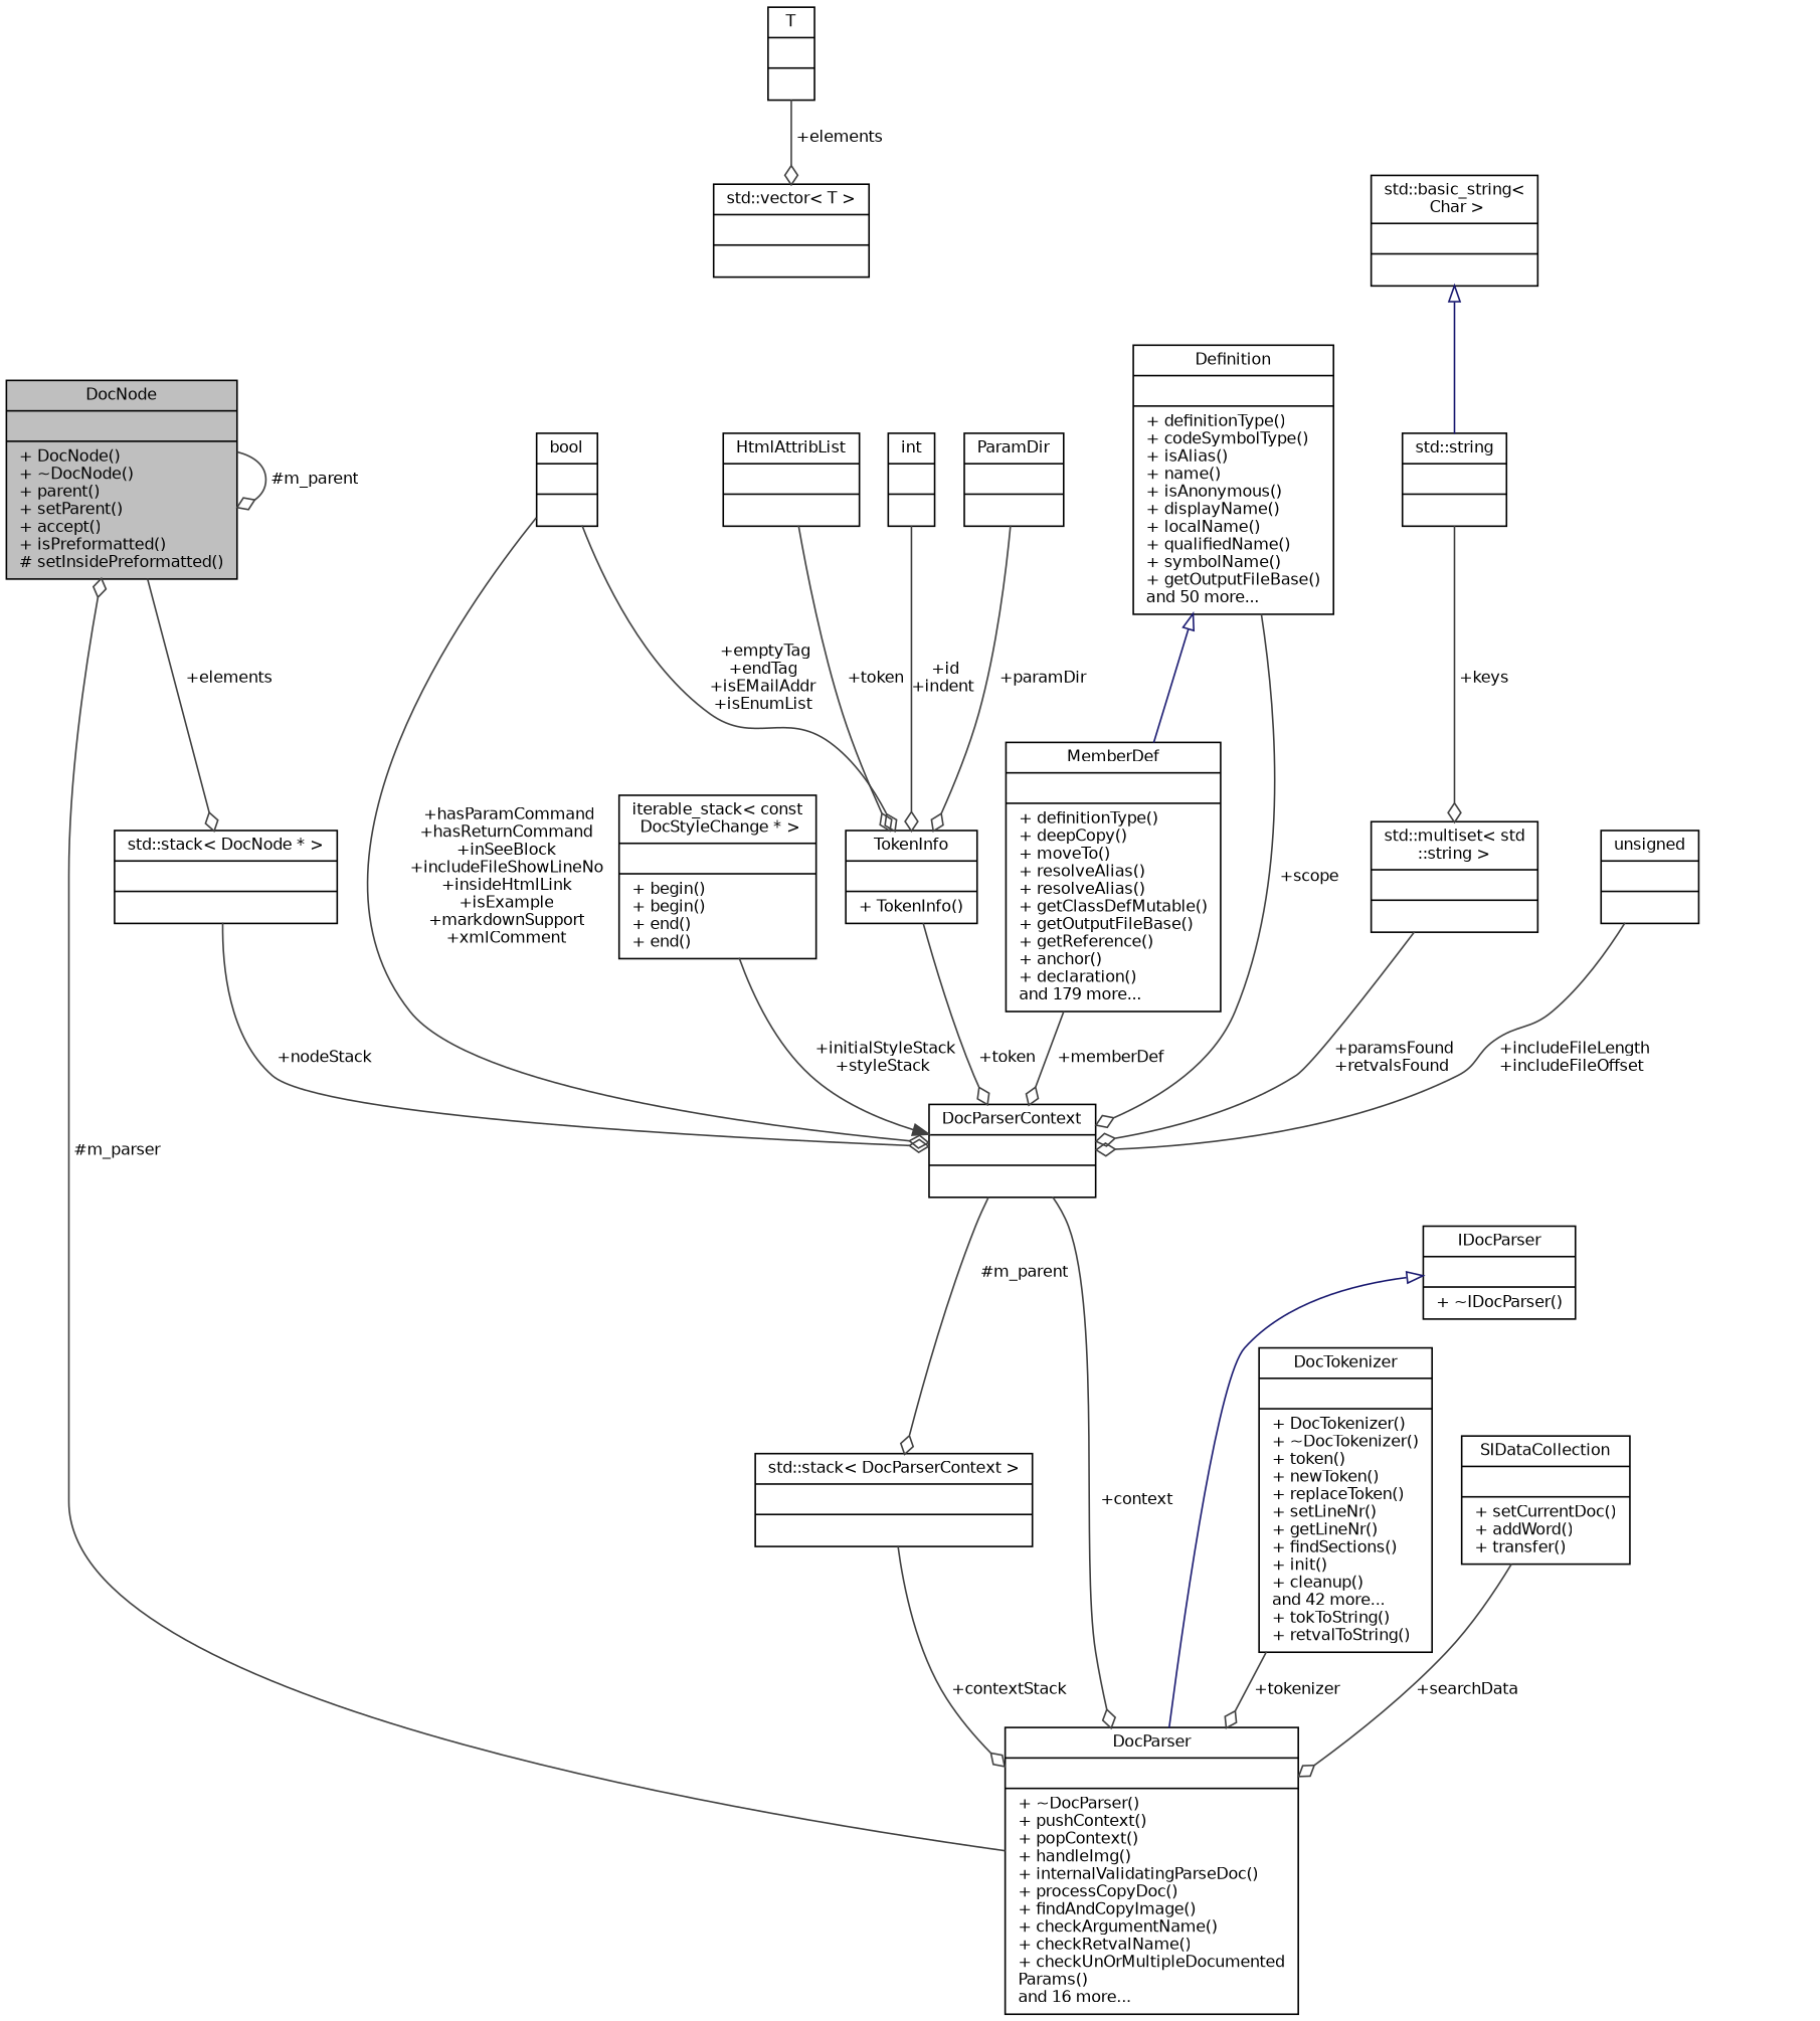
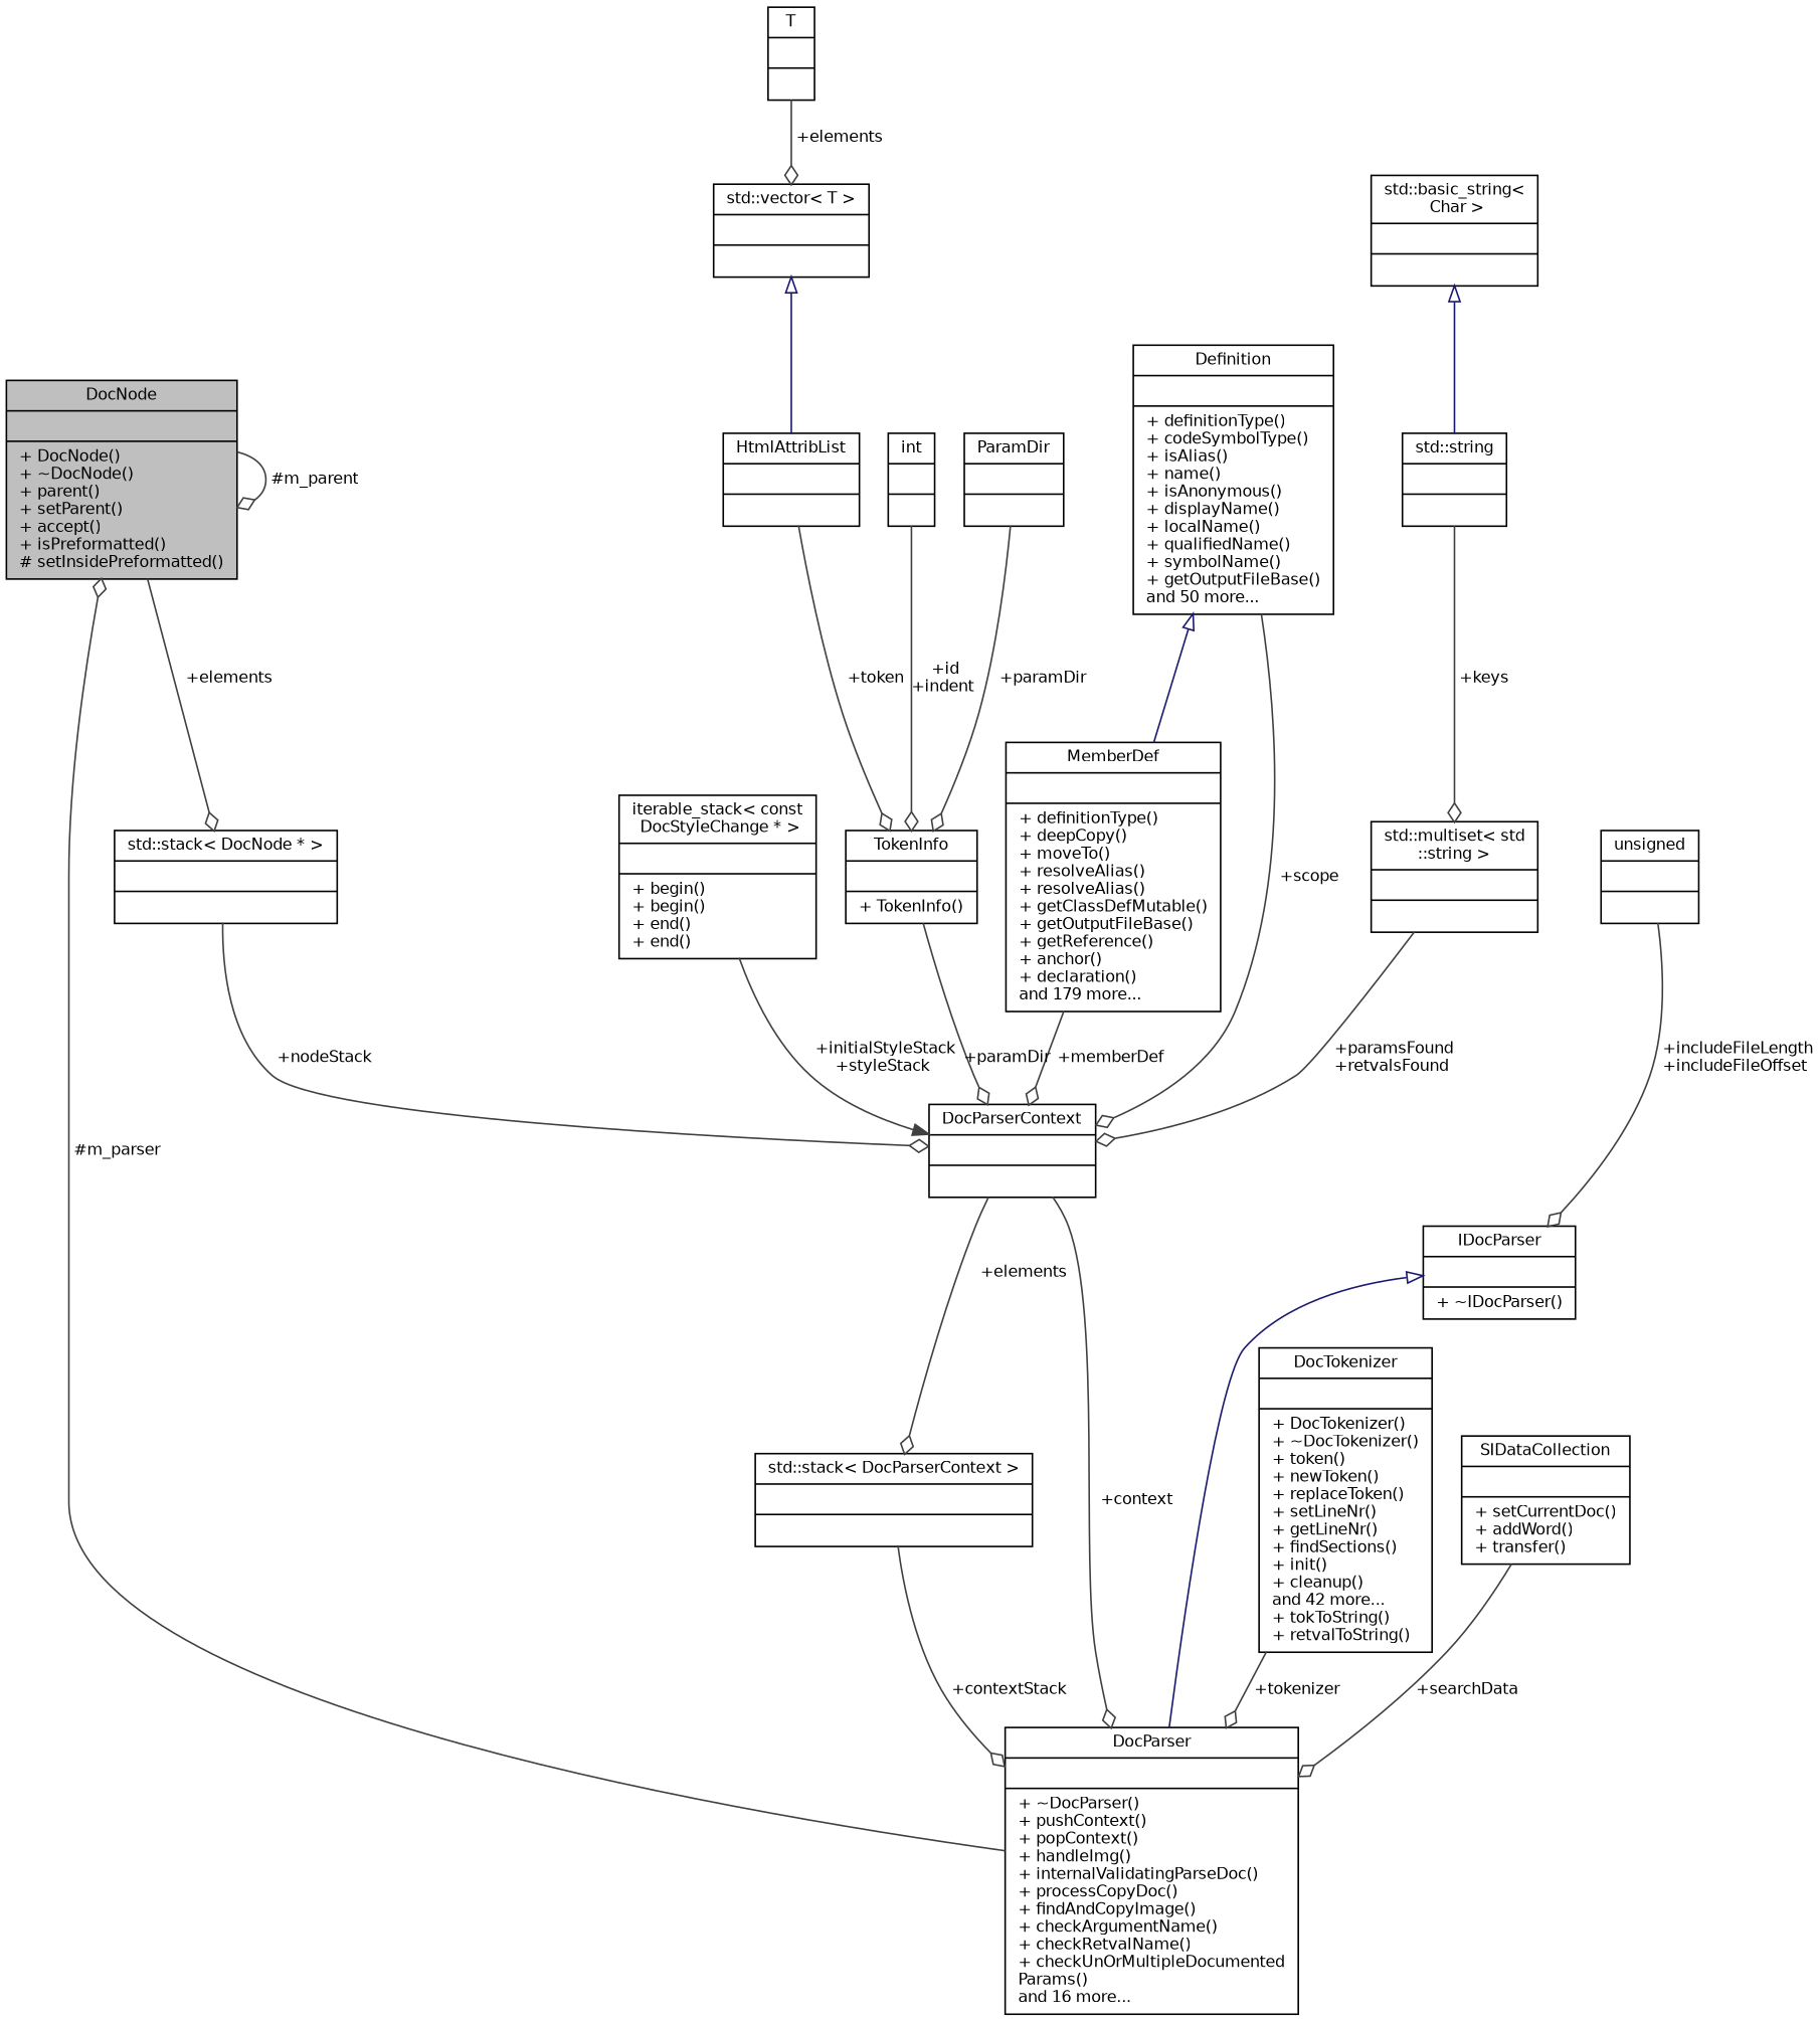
  digraph {
    node [color=black fillcolor=white fontname=Helvetica fontsize=10 shape=record style=filled]
    edge [arrowhead=odiamond color=grey25 fontname=Helvetica fontsize=10 labelfontname=Helvetica labelfontsize=10 style=solid]
    n1 [fillcolor=grey75 fontcolor=black height=0.2 label="{DocNode\n||+ DocNode()\l+ ~DocNode()\l+ parent()\l+ setParent()\l+ accept()\l+ isPreformatted()\l# setInsidePreformatted()\l}" width=0.4]
    n2 [height=0.2 label="{std::stack\< DocNode * \>\n||}" width=0.4]
    n3 [height=0.2 label="{DocParserContext\n||}" width=0.4]
    n4 [height=0.2 label="{DocParser\n||+ ~DocParser()\l+ pushContext()\l+ popContext()\l+ handleImg()\l+ internalValidatingParseDoc()\l+ processCopyDoc()\l+ findAndCopyImage()\l+ checkArgumentName()\l+ checkRetvalName()\l+ checkUnOrMultipleDocumented\lParams()\land 16 more...\l}" width=0.4]
    n5 [height=0.2 label="{IDocParser\n||+ ~IDocParser()\l}" width=0.4]
    n6 [height=0.2 label="{std::stack\< DocParserContext \>\n||}" width=0.4]
    n7 [height=0.2 label="{Definition\n||+ definitionType()\l+ codeSymbolType()\l+ isAlias()\l+ name()\l+ isAnonymous()\l+ displayName()\l+ localName()\l+ qualifiedName()\l+ symbolName()\l+ getOutputFileBase()\land 50 more...\l}" width=0.4]
    n8 [height=0.2 label="{MemberDef\n||+ definitionType()\l+ deepCopy()\l+ moveTo()\l+ resolveAlias()\l+ resolveAlias()\l+ getClassDefMutable()\l+ getOutputFileBase()\l+ getReference()\l+ anchor()\l+ declaration()\land 179 more...\l}" width=0.4]
    n9 [height=0.2 label="{TokenInfo\n||+ TokenInfo()\l}" width=0.4]
-   n10 [height=0.2 label="{bool\n||}" width=0.4]
    n11 [height=0.2 label="{iterable_stack\< const\l DocStyleChange * \>\n||+ begin()\l+ begin()\l+ end()\l+ end()\l}" width=0.4]
    n12 [height=0.2 label="{T\n||}" width=0.4]
    n13 [height=0.2 label="{std::vector\< T \>\n||}" width=0.4]
    n14 [height=0.2 label="{HtmlAttribList\n||}" width=0.4]
    n15 [height=0.2 label="{std::multiset\< std\l::string \>\n||}" width=0.4]
    n16 [height=0.2 label="{std::string\n||}" width=0.4]
    n17 [height=0.2 label="{std::basic_string\<\l Char \>\n||}" width=0.4]
    n18 [height=0.2 label="{unsigned\n||}" width=0.4]
    n19 [height=0.2 label="{int\n||}" width=0.4]
    n20 [height=0.2 label="{ParamDir\n||}" width=0.4]
    n21 [height=0.2 label="{DocTokenizer\n||+ DocTokenizer()\l+ ~DocTokenizer()\l+ token()\l+ newToken()\l+ replaceToken()\l+ setLineNr()\l+ getLineNr()\l+ findSections()\l+ init()\l+ cleanup()\land 42 more...\l+ tokToString()\l+ retvalToString()\l}" width=0.4]
    n22 [height=0.2 label="{SIDataCollection\n||+ setCurrentDoc()\l+ addWord()\l+ transfer()\l}" width=0.4]
    n1 -> n1 [label=" #m_parent"]
    n1 -> n2 [label=" +elements"]
    n2 -> n3 [label=" +nodeStack"]
    n3 -> n4 [label=" +context"]
-   n3 -> n6 [label=" #m_parent"]
+   n3 -> n6 [label=" +elements"]
    n4 -> n1 [label=" #m_parser"]
    n5 -> n4 [arrowtail=onormal color=midnightblue dir=back arrowhead=""]
    n6 -> n4 [label=" +contextStack"]
    n7 -> n3 [label=" +scope"]
    n7 -> n8 [arrowtail=onormal color=midnightblue dir=back arrowhead=""]
    n8 -> n3 [label=" +memberDef"]
-   n9 -> n3 [label=" +token"]
-   n10 -> n3 [label=" +hasParamCommand\n+hasReturnCommand\n+inSeeBlock\n+includeFileShowLineNo\n+insideHtmlLink\n+isExample\n+markdownSupport\n+xmlComment"]
-   n10 -> n9 [label=" +emptyTag\n+endTag\n+isEMailAddr\n+isEnumList"]
+   n9 -> n3 [label=" +paramDir"]
    n11 -> n3 [arrowhead=normal label=" +initialStyleStack\n+styleStack"]
    n12 -> n13 [label=" +elements"]
+   n13 -> n14 [arrowtail=onormal color=midnightblue dir=back arrowhead=""]
    n14 -> n9 [label=" +token"]
    n15 -> n3 [label=" +paramsFound\n+retvalsFound"]
    n16 -> n15 [label=" +keys"]
    n17 -> n16 [arrowtail=onormal color=midnightblue dir=back arrowhead=""]
-   n18 -> n3 [label=" +includeFileLength\n+includeFileOffset"]
+   n18 -> n5 [label=" +includeFileLength\n+includeFileOffset"]
    n19 -> n9 [label=" +id\n+indent"]
    n20 -> n9 [label=" +paramDir"]
    n21 -> n4 [label=" +tokenizer"]
    n22 -> n4 [label=" +searchData"]
  }
